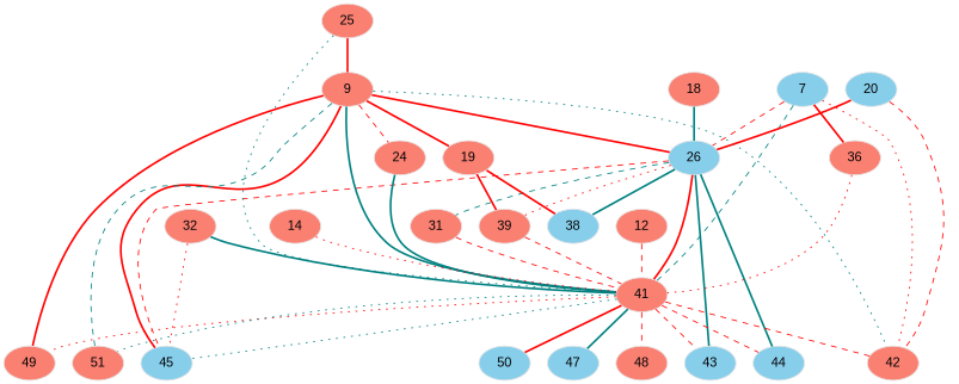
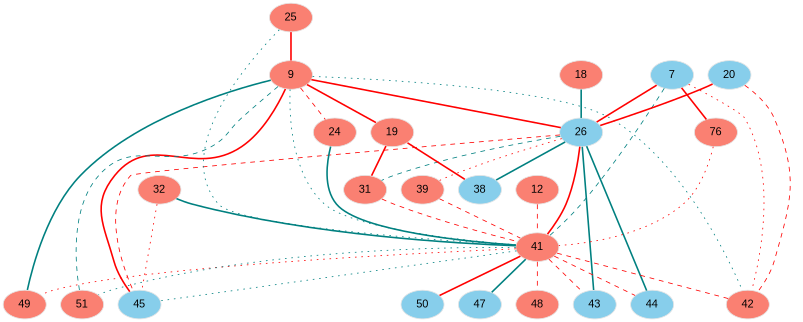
  graph {
    fontname="Liberation Sans"
    node [color=gray90 fillcolor=salmon fontname="Liberation Sans" style=filled]
    edge [color=red fontname="Liberation Sans" style=bold]
    7 [fillcolor=skyblue super="+2"]
    26 [fillcolor=skyblue super="+22+10"]
-   36
+   36 [label=76]
    41 [super="+15+33+34+40"]
    42 [super="+27+28"]
    9 [super="+5"]
    19
    24
    45 [fillcolor=skyblue super="+16+21"]
    49 [super="+37"]
    51 [super="+46"]
    38 [fillcolor=skyblue]
    39 [super="+30"]
    31
    43 [fillcolor=skyblue]
    44 [fillcolor=skyblue super="+35"]
    47 [fillcolor=skyblue]
    48
    50 [fillcolor=skyblue]
    12
-   14
    18
    20 [fillcolor=skyblue]
    25
    32
-   7 -- 26 [style=dashed weight=5]
+   7 -- 26 [weight=5]
    7 -- 36
    7 -- 41 [color=teal style=dashed weight=8]
    7 -- 42 [style=dotted]
    26 -- 41 [weight=13]
    26 -- 45 [style=dashed weight=2]
    26 -- 38 [color=teal]
    26 -- 39 [style=dotted]
    26 -- 31 [color=teal style=dashed]
    26 -- 43 [color=teal]
    26 -- 44 [color=teal]
    36 -- 41 [style=dotted]
    41 -- 42 [style=dashed]
    41 -- 45 [color=teal style=dotted]
    41 -- 49 [style=dotted]
    41 -- 51 [color=teal style=dotted weight=2]
    41 -- 43 [style=dashed]
    41 -- 44 [style=dashed weight=3]
    41 -- 47 [color=teal]
    41 -- 48 [style=dashed weight=2]
    41 -- 50 [weight=2]
    9 -- 26 [weight=4]
-   9 -- 41 [color=teal weight=11]
+   9 -- 41 [color=teal style=dotted weight=11]
    9 -- 42 [color=teal style=dotted]
    9 -- 19 [weight=2]
    9 -- 24 [style=dashed]
    9 -- 45
-   9 -- 49
+   9 -- 49 [color=teal]
    9 -- 51 [color=teal style=dashed weight=2]
    19 -- 38
-   19 -- 39
+   19 -- 31
    24 -- 41 [color=teal]
    39 -- 41 [style=dashed]
    31 -- 41 [style=dashed]
    12 -- 41 [style=dashed weight=2]
-   14 -- 41 [style=dotted weight=2]
    18 -- 26 [color=teal weight=2]
    20 -- 26 [weight=2]
    20 -- 42 [style=dashed]
    25 -- 41 [color=teal style=dotted weight=3]
    25 -- 9 [weight=4]
    32 -- 41 [color=teal]
    32 -- 45 [style=dotted]
  }
